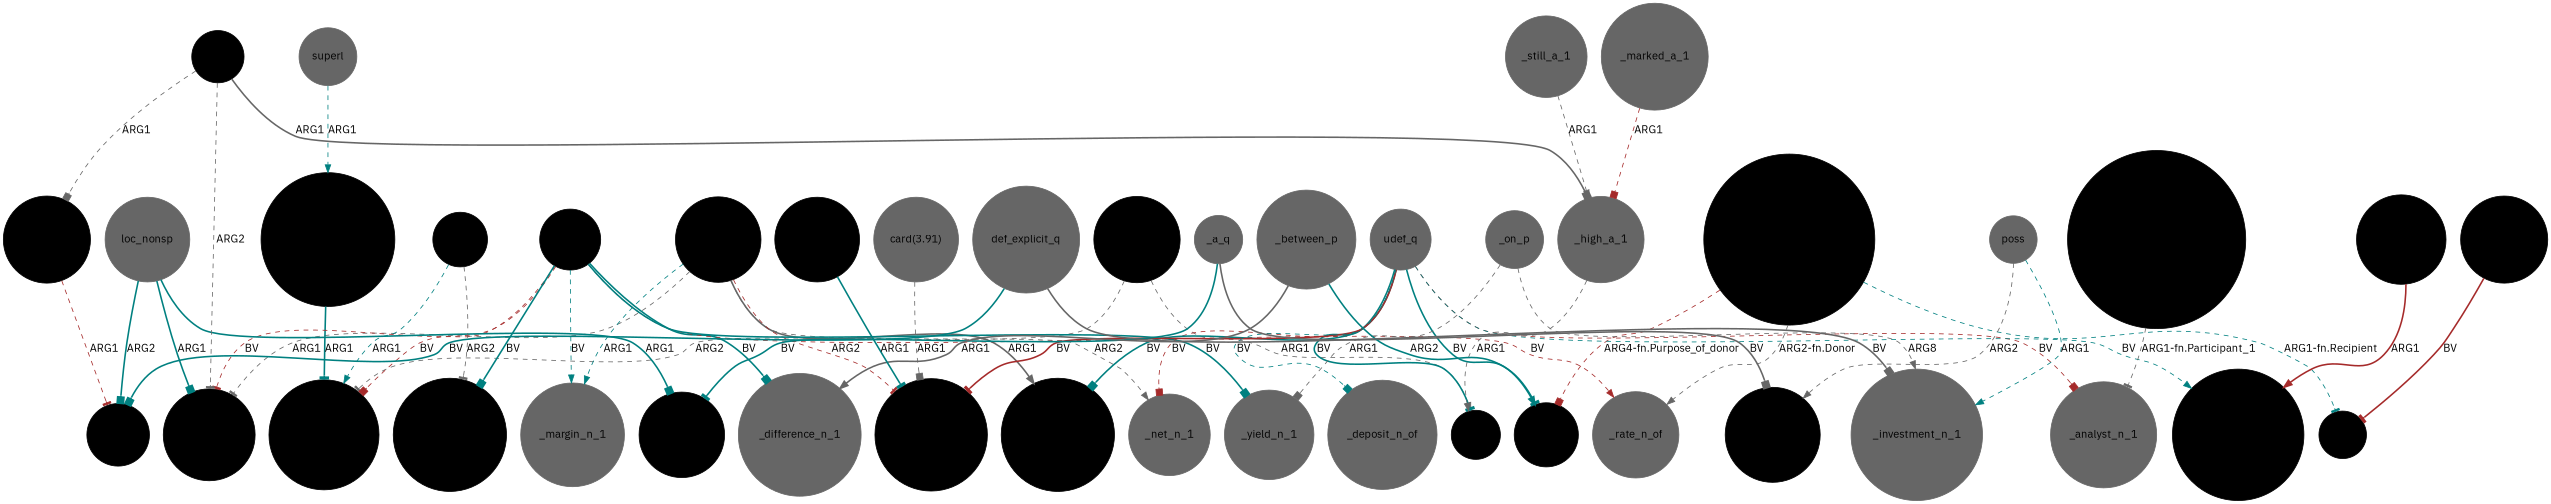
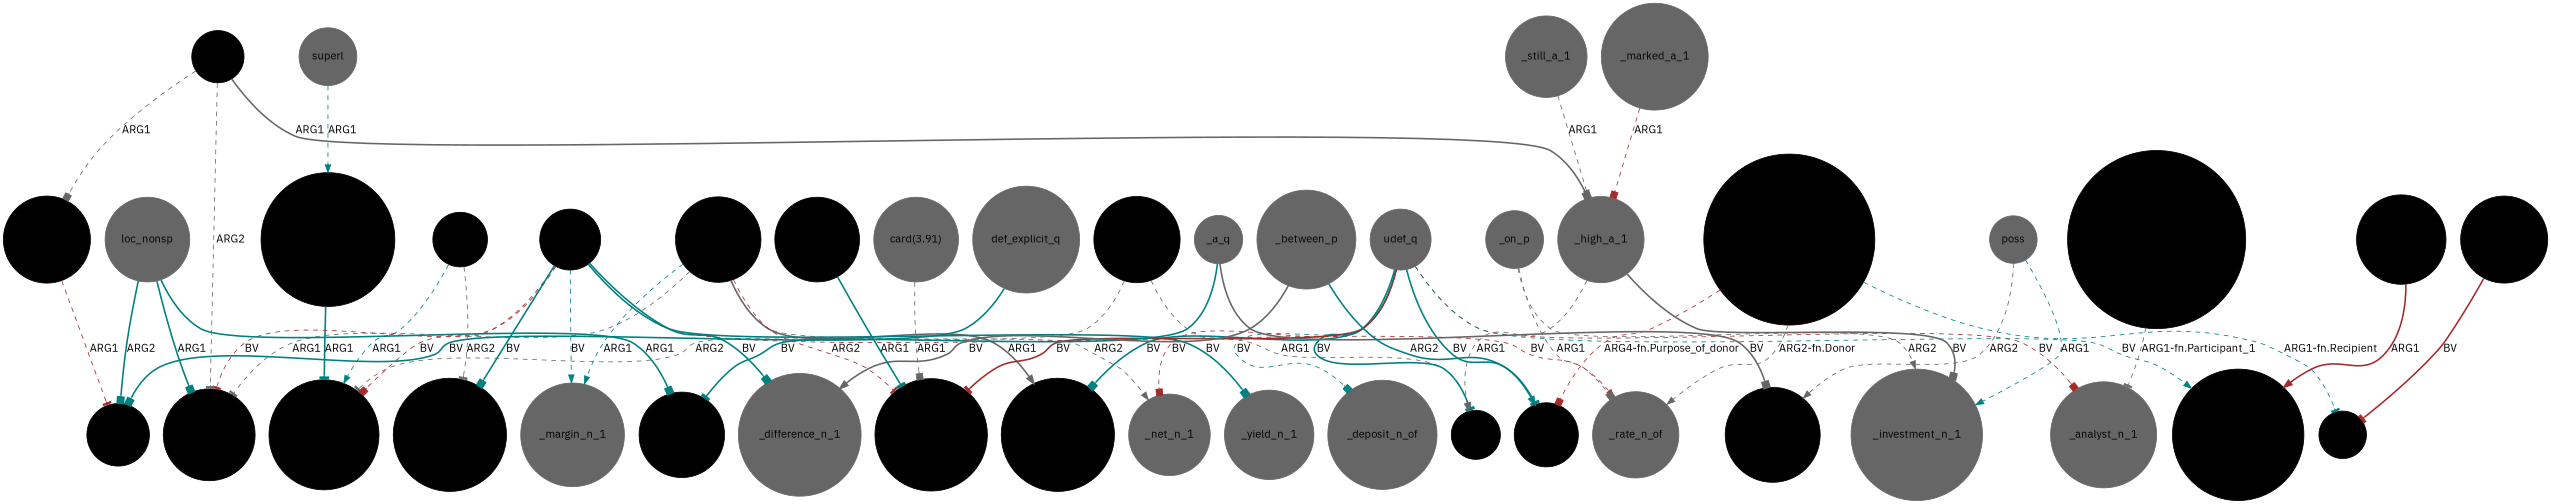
  digraph {
    fontname="IBM Plex Sans"
    node [color=black fontname="IBM Plex Sans" shape=circle style=filled]
    edge [arrowhead=box color=teal fontname="IBM Plex Sans" style=dashed]
    _early_a_1
    time_n
    _among_p
    generic_entity
    _or_c
    compound
    _ratio_n_of
    _margin_n_1 [color=gray40]
    _net_n_1 [color=gray40]
    _interest_n_in
    _percent_n_of
    superl [color=gray40]
    "_good_a_at-for-of"
    _the_q
    _difference_n_1 [color=gray40]
    _rate_n_of [color=gray40]
    _yield_n_1 [color=gray40]
    _industry_n_1
    "_pay_v_for-fn.Receiving"
    pron
    _and_c
    udef_q [color=gray40]
    _analyst_n_1 [color=gray40]
    _borrowings_n_1
    _deposit_n_of [color=gray40]
    _on_p [color=gray40]
    _investment_n_1 [color=gray40]
    loc_nonsp [color=gray40]
    _year_n_1
    "_say_v_1-fn.Competition"
    comp
    _high_a_1 [color=gray40]
    _a_q [color=gray40]
    _bank_n_of
    _between_p [color=gray40]
    _in_p
    poss [color=gray40]
    pronoun_q
    _still_a_1 [color=gray40]
    "card(3.91)" [color=gray40]
    _marked_a_1 [color=gray40]
    _other_a_1
    def_explicit_q [color=gray40]
    "card(4.52)"
    _early_a_1 -> time_n [arrowhead=tee color=brown label=ARG1]
    _among_p -> generic_entity [arrowhead=tee color=gray40 label=ARG2]
    _among_p -> _or_c [arrowhead=normal color=gray40 label=ARG1]
    compound -> _ratio_n_of [arrowhead=tee color=gray40 label=ARG1]
    compound -> _margin_n_1 [arrowhead=normal label=ARG1]
    compound -> _net_n_1 [arrowhead=normal color=gray40 label=ARG2]
    compound -> _interest_n_in [arrowhead=normal color=gray40 label=ARG1 style=bold]
    compound -> _percent_n_of [arrowhead=tee color=brown label=ARG2]
    superl -> "_good_a_at-for-of" [arrowhead=normal label=ARG1]
    "_good_a_at-for-of" -> generic_entity [arrowhead=tee label=ARG1 style=bold]
    _the_q -> generic_entity [color=brown label=BV]
    _the_q -> _ratio_n_of [arrowhead=tee color=brown label=BV]
    _the_q -> _margin_n_1 [arrowhead=normal label=BV]
    _the_q -> _difference_n_1 [label=BV style=bold]
    _the_q -> _rate_n_of [arrowhead=normal color=brown label=BV]
    _the_q -> _yield_n_1 [label=BV style=bold]
    _the_q -> _industry_n_1 [label=BV style=bold]
    "_pay_v_for-fn.Receiving" -> _rate_n_of [arrowhead=normal color=gray40 label="ARG2-fn.Donor"]
    "_pay_v_for-fn.Receiving" -> pron [arrowhead=tee label="ARG1-fn.Recipient"]
    "_pay_v_for-fn.Receiving" -> _and_c [color=brown label="ARG4-fn.Purpose_of_donor"]
    udef_q -> _or_c [arrowhead=tee label=BV style=bold]
    udef_q -> _net_n_1 [color=brown label=BV]
    udef_q -> _interest_n_in [label=BV style=bold]
    udef_q -> _percent_n_of [arrowhead=tee color=brown label=BV style=bold]
    udef_q -> _and_c [arrowhead=normal label=BV style=bold]
    udef_q -> _analyst_n_1 [color=brown label=BV]
    udef_q -> _borrowings_n_1 [arrowhead=normal label=BV]
    udef_q -> _deposit_n_of [label=BV]
-   _on_p -> _yield_n_1 [color=gray40 label=ARG1]
-   _on_p -> _investment_n_1 [arrowhead=normal color=gray40 label=ARG8]
+   _on_p -> _rate_n_of [color=gray40 label=ARG1]
+   _on_p -> _investment_n_1 [arrowhead=normal color=gray40 label=ARG2]
    loc_nonsp -> time_n [label=ARG2 style=bold]
    loc_nonsp -> _ratio_n_of [label=ARG1 style=bold]
    loc_nonsp -> _year_n_1 [label=ARG1 style=bold]
    "_say_v_1-fn.Competition" -> _analyst_n_1 [arrowhead=tee color=gray40 label="ARG1-fn.Participant_1"]
    comp -> _early_a_1 [color=gray40 label=ARG1]
    comp -> _ratio_n_of [arrowhead=tee color=gray40 label=ARG2]
    comp -> _high_a_1 [color=gray40 label=ARG1 style=bold]
    _high_a_1 -> _or_c [arrowhead=normal color=gray40 label=ARG1]
    _a_q -> _year_n_1 [arrowhead=tee label=BV style=bold]
    _a_q -> _bank_n_of [color=gray40 label=BV style=bold]
-   _between_p -> _difference_n_1 [arrowhead=normal color=gray40 label=ARG1 style=bold]
+   _between_p -> _difference_n_1 [arrowhead=normal color=gray40 label=BV style=bold]
    _between_p -> _and_c [arrowhead=tee label=ARG2 style=bold]
    _in_p -> generic_entity [arrowhead=normal label=ARG1]
    _in_p -> _industry_n_1 [arrowhead=tee color=gray40 label=ARG2]
    poss -> _investment_n_1 [arrowhead=normal label=ARG1]
    poss -> _bank_n_of [arrowhead=normal color=gray40 label=ARG2]
    pronoun_q -> pron [arrowhead=tee color=brown label=BV style=bold]
    _still_a_1 -> _high_a_1 [arrowhead=normal color=gray40 label=ARG1]
    "card(3.91)" -> _percent_n_of [color=gray40 label=ARG1]
    _marked_a_1 -> _high_a_1 [color=brown label=ARG1]
    _other_a_1 -> _borrowings_n_1 [arrowhead=normal color=brown label=ARG1 style=bold]
    def_explicit_q -> time_n [label=BV style=bold]
-   def_explicit_q -> _investment_n_1 [color=gray40 label=BV style=bold]
+   _high_a_1 -> _investment_n_1 [color=gray40 label=BV style=bold]
    "card(4.52)" -> _percent_n_of [arrowhead=tee label=ARG1 style=bold]
  }
